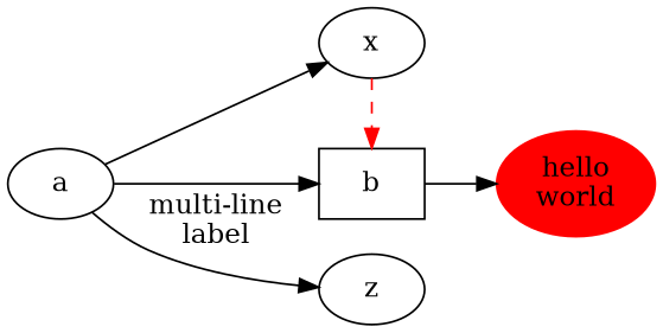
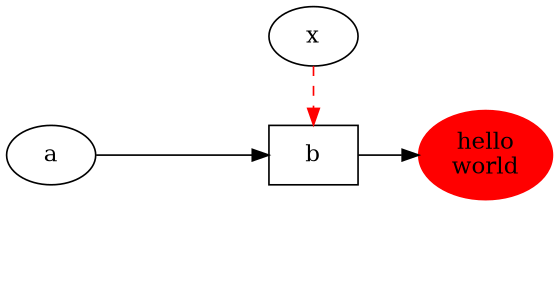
  digraph {
    rankdir=LR
    b [shape=box]
    x
    n3 [color=red label="hello\nworld" style=filled]
    a
-   z
    subgraph sub_1 {
      rank=same
      b
      x
    }
    b -> n3
    x -> b [color=red style=dashed]
    a -> b
-   a -> x
-   a -> z [label="multi-line\nlabel"]
  }
